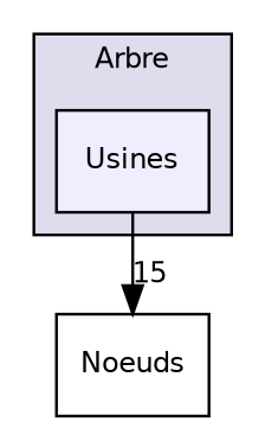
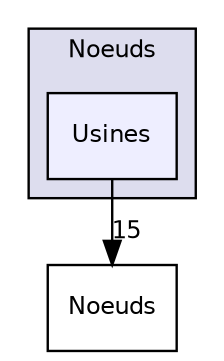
  digraph {
    compound=true
    node [fontname=Helvetica fontsize=10 shape=box]
    n1 [fillcolor="#eeeeff" label=Usines pencolor=black style=filled]
    n2 [label=Noeuds]
    subgraph cluster_1 {
      bgcolor="#ddddee"
      fontname=Helvetica
      fontsize=10
-     label=Arbre
+     label=Noeuds
      pencolor=black
      n1
    }
    n1 -> n2 [headlabel=15 labeldistance=1.5 labelfontname=Helvetica labelfontsize=10]
  }
